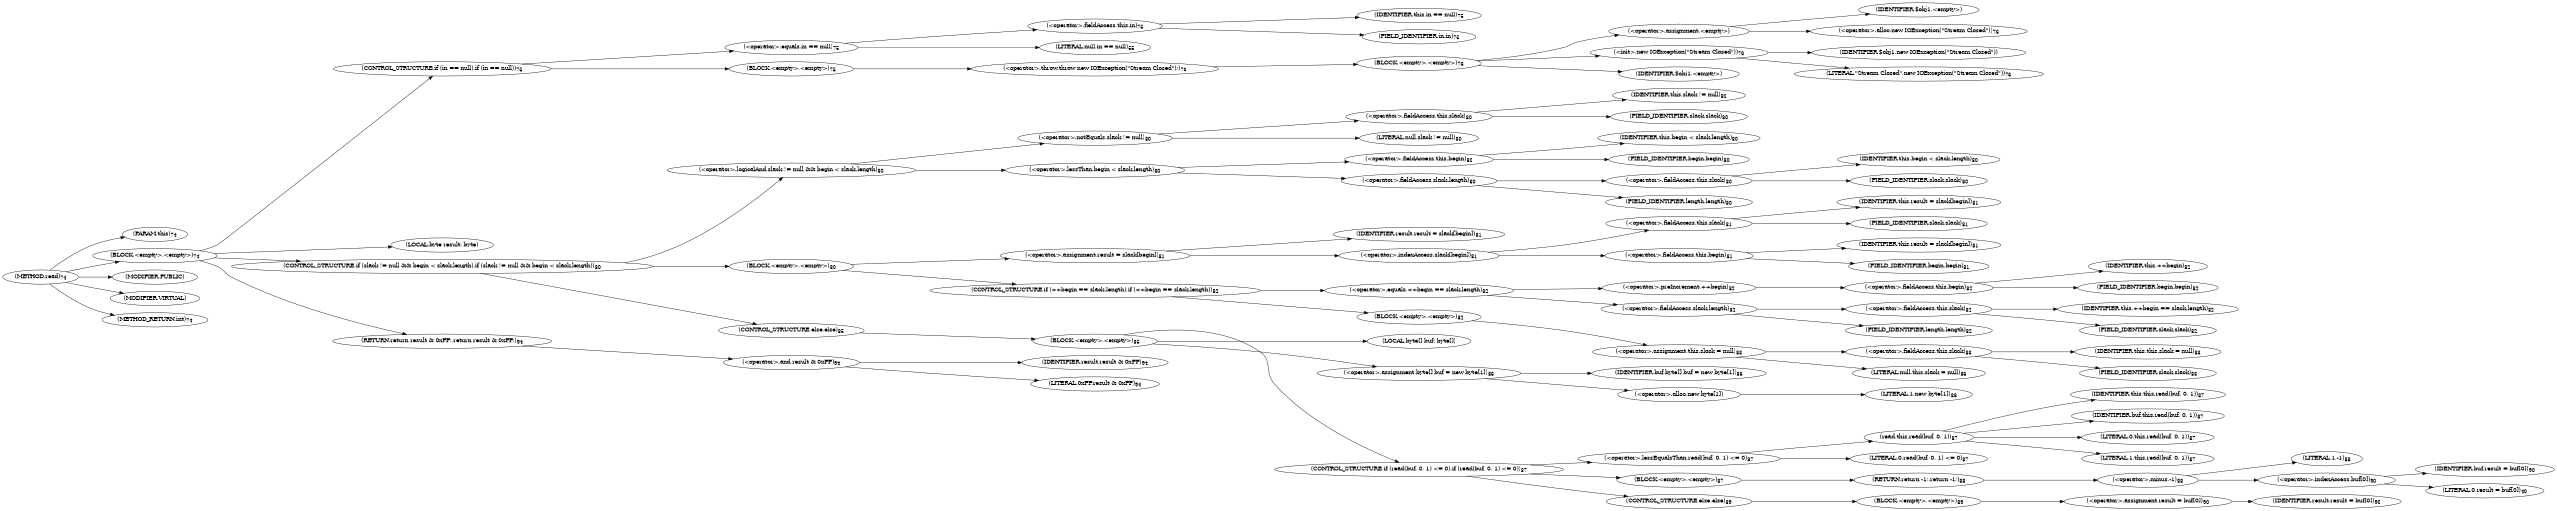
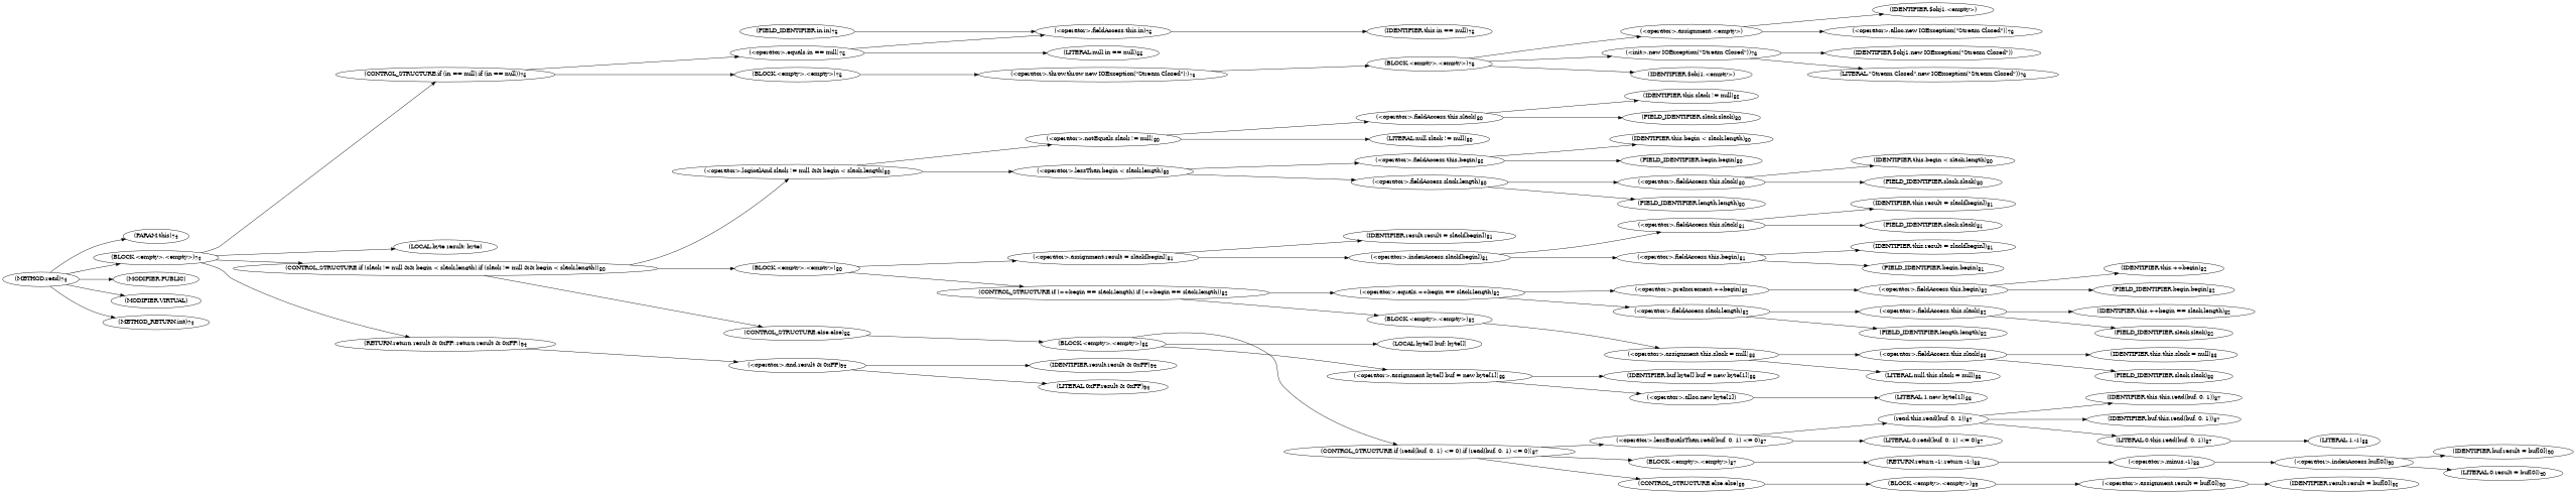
  digraph {
    rankdir=LR
    n1 [label=<(METHOD,read)<SUB>74</SUB>>]
    n2 [label=<(PARAM,this)<SUB>74</SUB>>]
    n3 [label=<(BLOCK,&lt;empty&gt;,&lt;empty&gt;)<SUB>74</SUB>>]
    n4 [label=<(MODIFIER,PUBLIC)>]
    n5 [label=<(MODIFIER,VIRTUAL)>]
    n6 [label=<(METHOD_RETURN,int)<SUB>74</SUB>>]
    n7 [label=<(CONTROL_STRUCTURE,if (in == null),if (in == null))<SUB>75</SUB>>]
    n8 [label=<(LOCAL,byte result: byte)>]
    n9 [label=<(CONTROL_STRUCTURE,if (slack != null &amp;&amp; begin &lt; slack.length),if (slack != null &amp;&amp; begin &lt; slack.length))<SUB>80</SUB>>]
    n10 [label=<(RETURN,return result &amp; 0xFF;,return result &amp; 0xFF;)<SUB>94</SUB>>]
    n11 [label=<(&lt;operator&gt;.equals,in == null)<SUB>75</SUB>>]
    n12 [label=<(BLOCK,&lt;empty&gt;,&lt;empty&gt;)<SUB>75</SUB>>]
    n13 [label=<(&lt;operator&gt;.logicalAnd,slack != null &amp;&amp; begin &lt; slack.length)<SUB>80</SUB>>]
    n14 [label=<(BLOCK,&lt;empty&gt;,&lt;empty&gt;)<SUB>80</SUB>>]
    n15 [label=<(CONTROL_STRUCTURE,else,else)<SUB>85</SUB>>]
    n16 [label=<(&lt;operator&gt;.and,result &amp; 0xFF)<SUB>94</SUB>>]
    n17 [label=<(&lt;operator&gt;.fieldAccess,this.in)<SUB>75</SUB>>]
    n18 [label=<(LITERAL,null,in == null)<SUB>55</SUB>>]
    n19 [label=<(&lt;operator&gt;.throw,throw new IOException(&quot;Stream Closed&quot;);)<SUB>76</SUB>>]
    n20 [label=<(IDENTIFIER,this,in == null)<SUB>75</SUB>>]
    n21 [label=<(FIELD_IDENTIFIER,in,in)<SUB>75</SUB>>]
    n22 [label=<(BLOCK,&lt;empty&gt;,&lt;empty&gt;)<SUB>76</SUB>>]
    n23 [label=<(&lt;operator&gt;.assignment,&lt;empty&gt;)>]
    n24 [label=<(&lt;init&gt;,new IOException(&quot;Stream Closed&quot;))<SUB>76</SUB>>]
    n25 [label=<(IDENTIFIER,$obj1,&lt;empty&gt;)>]
    n26 [label=<(IDENTIFIER,$obj1,&lt;empty&gt;)>]
    n27 [label=<(&lt;operator&gt;.alloc,new IOException(&quot;Stream Closed&quot;))<SUB>76</SUB>>]
    n28 [label=<(IDENTIFIER,$obj1,new IOException(&quot;Stream Closed&quot;))>]
    n29 [label=<(LITERAL,&quot;Stream Closed&quot;,new IOException(&quot;Stream Closed&quot;))<SUB>76</SUB>>]
    n30 [label=<(&lt;operator&gt;.notEquals,slack != null)<SUB>80</SUB>>]
    n31 [label=<(&lt;operator&gt;.lessThan,begin &lt; slack.length)<SUB>80</SUB>>]
    n32 [label=<(&lt;operator&gt;.assignment,result = slack[begin])<SUB>81</SUB>>]
    n33 [label=<(CONTROL_STRUCTURE,if (++begin == slack.length),if (++begin == slack.length))<SUB>82</SUB>>]
    n34 [label=<(BLOCK,&lt;empty&gt;,&lt;empty&gt;)<SUB>85</SUB>>]
    n35 [label=<(&lt;operator&gt;.fieldAccess,this.slack)<SUB>80</SUB>>]
    n36 [label=<(LITERAL,null,slack != null)<SUB>80</SUB>>]
    n37 [label=<(&lt;operator&gt;.fieldAccess,this.begin)<SUB>80</SUB>>]
    n38 [label=<(&lt;operator&gt;.fieldAccess,slack.length)<SUB>80</SUB>>]
    n39 [label=<(IDENTIFIER,this,slack != null)<SUB>80</SUB>>]
    n40 [label=<(FIELD_IDENTIFIER,slack,slack)<SUB>80</SUB>>]
    n41 [label=<(IDENTIFIER,this,begin &lt; slack.length)<SUB>80</SUB>>]
    n42 [label=<(FIELD_IDENTIFIER,begin,begin)<SUB>80</SUB>>]
    n43 [label=<(&lt;operator&gt;.fieldAccess,this.slack)<SUB>80</SUB>>]
    n44 [label=<(FIELD_IDENTIFIER,length,length)<SUB>80</SUB>>]
    n45 [label=<(IDENTIFIER,this,begin &lt; slack.length)<SUB>80</SUB>>]
    n46 [label=<(FIELD_IDENTIFIER,slack,slack)<SUB>80</SUB>>]
    n47 [label=<(IDENTIFIER,result,result = slack[begin])<SUB>81</SUB>>]
    n48 [label=<(&lt;operator&gt;.indexAccess,slack[begin])<SUB>81</SUB>>]
    n49 [label=<(&lt;operator&gt;.equals,++begin == slack.length)<SUB>82</SUB>>]
    n50 [label=<(BLOCK,&lt;empty&gt;,&lt;empty&gt;)<SUB>82</SUB>>]
    n51 [label=<(&lt;operator&gt;.fieldAccess,this.slack)<SUB>81</SUB>>]
    n52 [label=<(&lt;operator&gt;.fieldAccess,this.begin)<SUB>81</SUB>>]
    n53 [label=<(IDENTIFIER,this,result = slack[begin])<SUB>81</SUB>>]
    n54 [label=<(FIELD_IDENTIFIER,slack,slack)<SUB>81</SUB>>]
    n55 [label=<(IDENTIFIER,this,result = slack[begin])<SUB>81</SUB>>]
    n56 [label=<(FIELD_IDENTIFIER,begin,begin)<SUB>81</SUB>>]
    n57 [label=<(&lt;operator&gt;.preIncrement,++begin)<SUB>82</SUB>>]
    n58 [label=<(&lt;operator&gt;.fieldAccess,slack.length)<SUB>82</SUB>>]
    n59 [label=<(&lt;operator&gt;.assignment,this.slack = null)<SUB>83</SUB>>]
    n60 [label=<(&lt;operator&gt;.fieldAccess,this.begin)<SUB>82</SUB>>]
    n61 [label=<(&lt;operator&gt;.fieldAccess,this.slack)<SUB>82</SUB>>]
    n62 [label=<(FIELD_IDENTIFIER,length,length)<SUB>82</SUB>>]
    n63 [label=<(IDENTIFIER,this,++begin)<SUB>82</SUB>>]
    n64 [label=<(FIELD_IDENTIFIER,begin,begin)<SUB>82</SUB>>]
    n65 [label=<(IDENTIFIER,this,++begin == slack.length)<SUB>82</SUB>>]
    n66 [label=<(FIELD_IDENTIFIER,slack,slack)<SUB>82</SUB>>]
    n67 [label=<(&lt;operator&gt;.fieldAccess,this.slack)<SUB>83</SUB>>]
    n68 [label=<(LITERAL,null,this.slack = null)<SUB>86</SUB>>]
    n69 [label=<(IDENTIFIER,this,this.slack = null)<SUB>83</SUB>>]
    n70 [label=<(FIELD_IDENTIFIER,slack,slack)<SUB>83</SUB>>]
    n71 [label=<(LOCAL,byte[] buf: byte[])>]
    n72 [label=<(&lt;operator&gt;.assignment,byte[] buf = new byte[1])<SUB>86</SUB>>]
    n73 [label=<(CONTROL_STRUCTURE,if (read(buf, 0, 1) &lt;= 0),if (read(buf, 0, 1) &lt;= 0))<SUB>87</SUB>>]
    n74 [label=<(IDENTIFIER,buf,byte[] buf = new byte[1])<SUB>86</SUB>>]
    n75 [label=<(&lt;operator&gt;.alloc,new byte[1])>]
    n76 [label=<(&lt;operator&gt;.lessEqualsThan,read(buf, 0, 1) &lt;= 0)<SUB>87</SUB>>]
    n77 [label=<(BLOCK,&lt;empty&gt;,&lt;empty&gt;)<SUB>87</SUB>>]
    n78 [label=<(CONTROL_STRUCTURE,else,else)<SUB>89</SUB>>]
    n79 [label=<(LITERAL,1,new byte[1])<SUB>86</SUB>>]
    n80 [label=<(read,this.read(buf, 0, 1))<SUB>87</SUB>>]
    n81 [label=<(LITERAL,0,read(buf, 0, 1) &lt;= 0)<SUB>87</SUB>>]
    n82 [label=<(RETURN,return -1;,return -1;)<SUB>88</SUB>>]
    n83 [label=<(BLOCK,&lt;empty&gt;,&lt;empty&gt;)<SUB>89</SUB>>]
    n84 [label=<(IDENTIFIER,this,this.read(buf, 0, 1))<SUB>87</SUB>>]
    n85 [label=<(IDENTIFIER,buf,this.read(buf, 0, 1))<SUB>87</SUB>>]
    n86 [label=<(LITERAL,0,this.read(buf, 0, 1))<SUB>87</SUB>>]
-   n87 [label=<(LITERAL,1,this.read(buf, 0, 1))<SUB>87</SUB>>]
    n88 [label=<(&lt;operator&gt;.minus,-1)<SUB>88</SUB>>]
    n89 [label=<(LITERAL,1,-1)<SUB>88</SUB>>]
    n90 [label=<(&lt;operator&gt;.indexAccess,buf[0])<SUB>90</SUB>>]
    n91 [label=<(&lt;operator&gt;.assignment,result = buf[0])<SUB>90</SUB>>]
    n92 [label=<(IDENTIFIER,result,result = buf[0])<SUB>90</SUB>>]
    n93 [label=<(IDENTIFIER,buf,result = buf[0])<SUB>90</SUB>>]
    n94 [label=<(LITERAL,0,result = buf[0])<SUB>40</SUB>>]
    n95 [label=<(IDENTIFIER,result,result &amp; 0xFF)<SUB>94</SUB>>]
    n96 [label=<(LITERAL,0xFF,result &amp; 0xFF)<SUB>94</SUB>>]
    n1 -> n2
    n1 -> n3
    n1 -> n4
    n1 -> n5
    n1 -> n6
    n3 -> n7
    n3 -> n8
    n3 -> n9
    n3 -> n10
    n7 -> n11
    n7 -> n12
    n9 -> n13
    n9 -> n14
    n9 -> n15
    n10 -> n16
    n11 -> n17
    n11 -> n18
    n12 -> n19
    n13 -> n30
    n13 -> n31
    n14 -> n32
    n14 -> n33
    n15 -> n34
    n16 -> n95
    n16 -> n96
    n17 -> n20
-   n17 -> n21
+   n21 -> n17
    n19 -> n22
    n22 -> n23
    n22 -> n24
    n22 -> n25
    n23 -> n26
    n23 -> n27
    n24 -> n28
    n24 -> n29
    n30 -> n35
    n30 -> n36
    n31 -> n37
    n31 -> n38
    n32 -> n47
    n32 -> n48
    n33 -> n49
    n33 -> n50
    n34 -> n71
    n34 -> n72
    n34 -> n73
    n35 -> n39
    n35 -> n40
    n37 -> n41
    n37 -> n42
    n38 -> n43
    n38 -> n44
    n43 -> n45
    n43 -> n46
    n48 -> n51
    n48 -> n52
    n49 -> n57
    n49 -> n58
    n50 -> n59
    n51 -> n53
    n51 -> n54
    n52 -> n55
    n52 -> n56
    n57 -> n60
    n58 -> n61
    n58 -> n62
    n59 -> n67
    n59 -> n68
    n60 -> n63
    n60 -> n64
    n61 -> n65
    n61 -> n66
    n67 -> n69
    n67 -> n70
    n72 -> n74
    n72 -> n75
    n73 -> n76
    n73 -> n77
    n73 -> n78
    n75 -> n79
    n76 -> n80
    n76 -> n81
    n77 -> n82
    n78 -> n83
    n80 -> n84
    n80 -> n85
    n80 -> n86
-   n80 -> n87
    n82 -> n88
    n83 -> n91
-   n88 -> n89
+   n86 -> n89
    n88 -> n90
    n90 -> n93
    n90 -> n94
    n91 -> n92
  }
